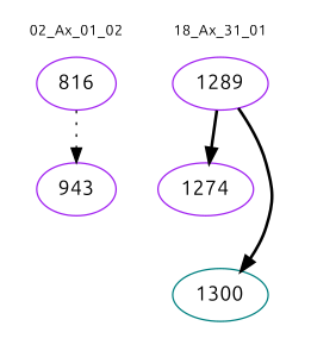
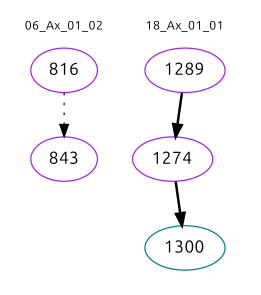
  digraph {
    fontname=Ubuntu
    node [color=purple fontname=Ubuntu]
    edge [color=black fontname=Ubuntu style=bold]
    n1 [label=816]
-   n2 [label=943]
+   n2 [label=843]
    n3 [label=1289]
    n4 [label=1274]
    n5 [color=teal label=1300]
    subgraph cluster_1 {
      color=white
      fontsize=10
-     label="02_Ax_01_02"
+     label="06_Ax_01_02"
      n1
      n2
    }
    subgraph cluster_2 {
      color=white
      fontsize=10
-     label="18_Ax_31_01"
+     label="18_Ax_01_01"
      n3
      n4
      n5
    }
    n1 -> n2 [style=dotted]
    n3 -> n4
-   n3 -> n5
+   n4 -> n5
  }
